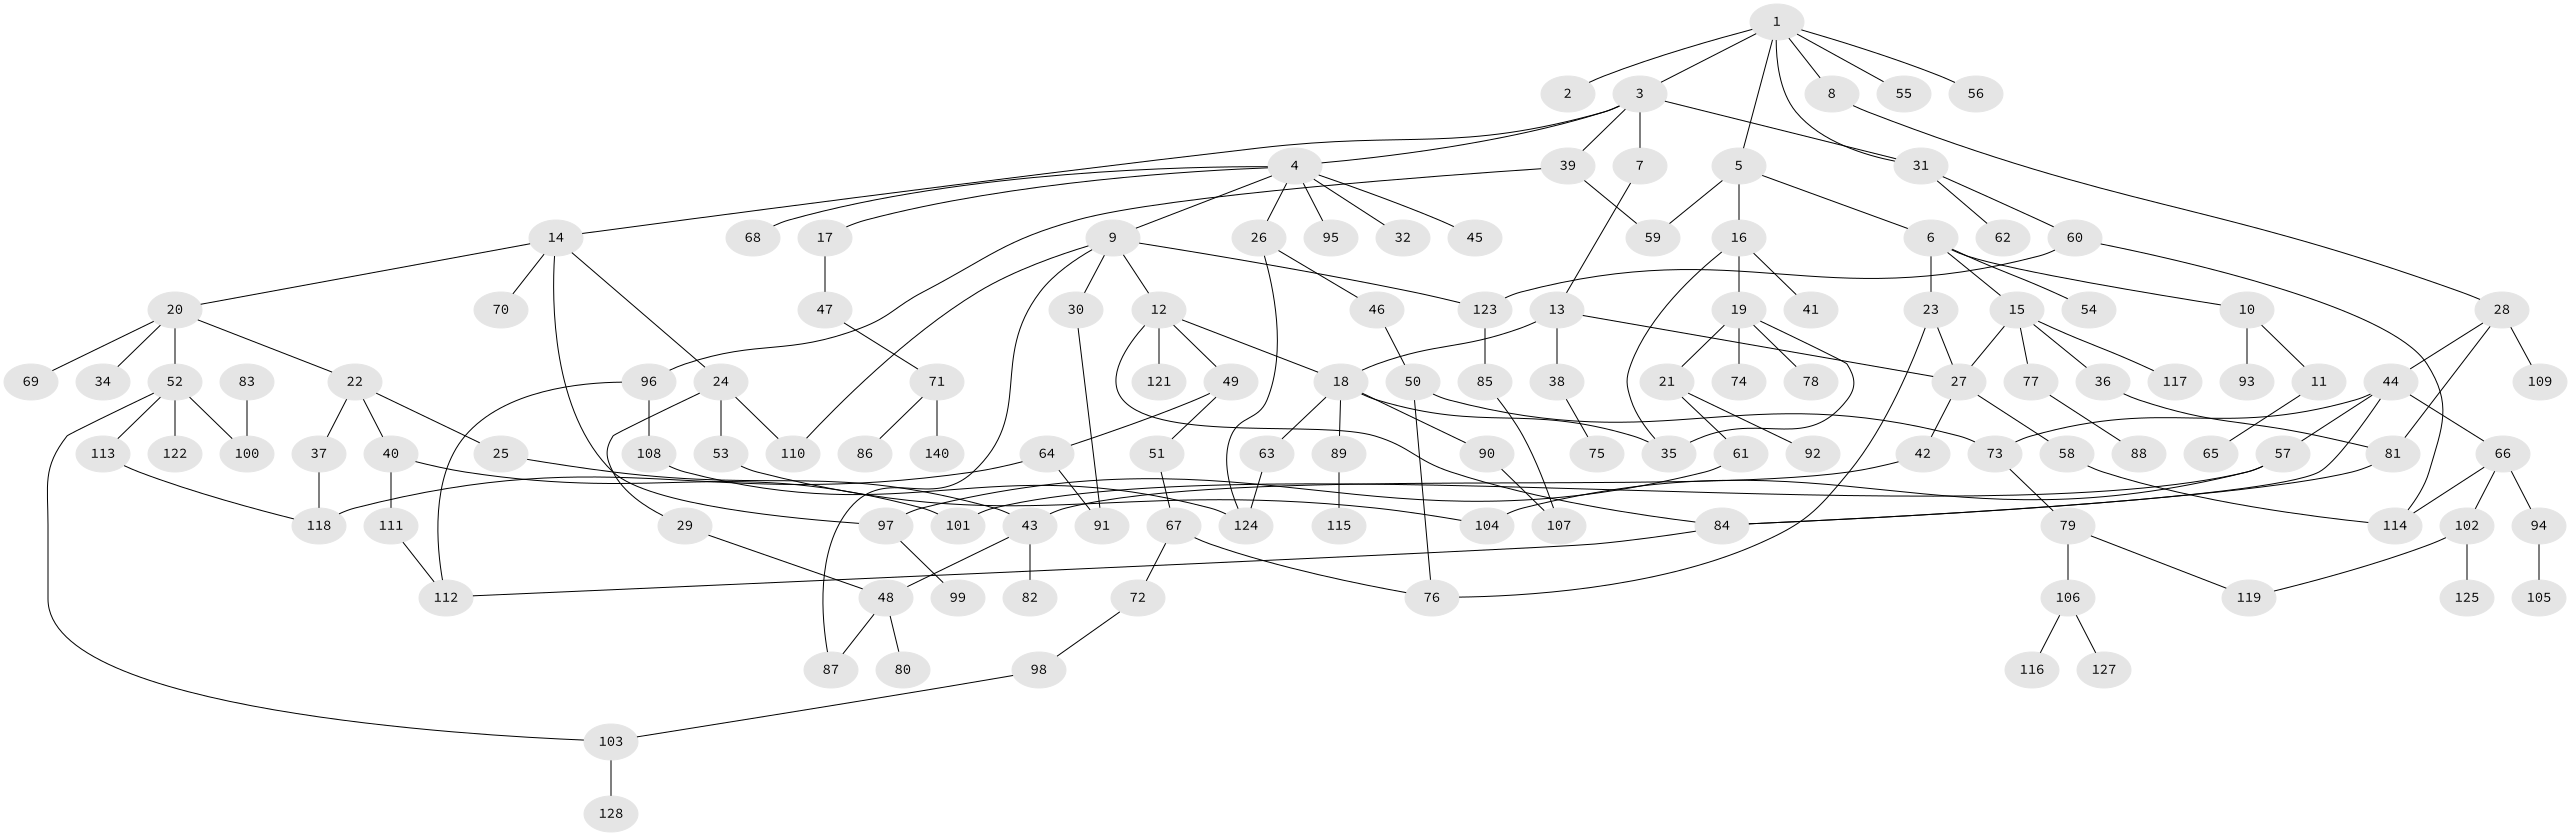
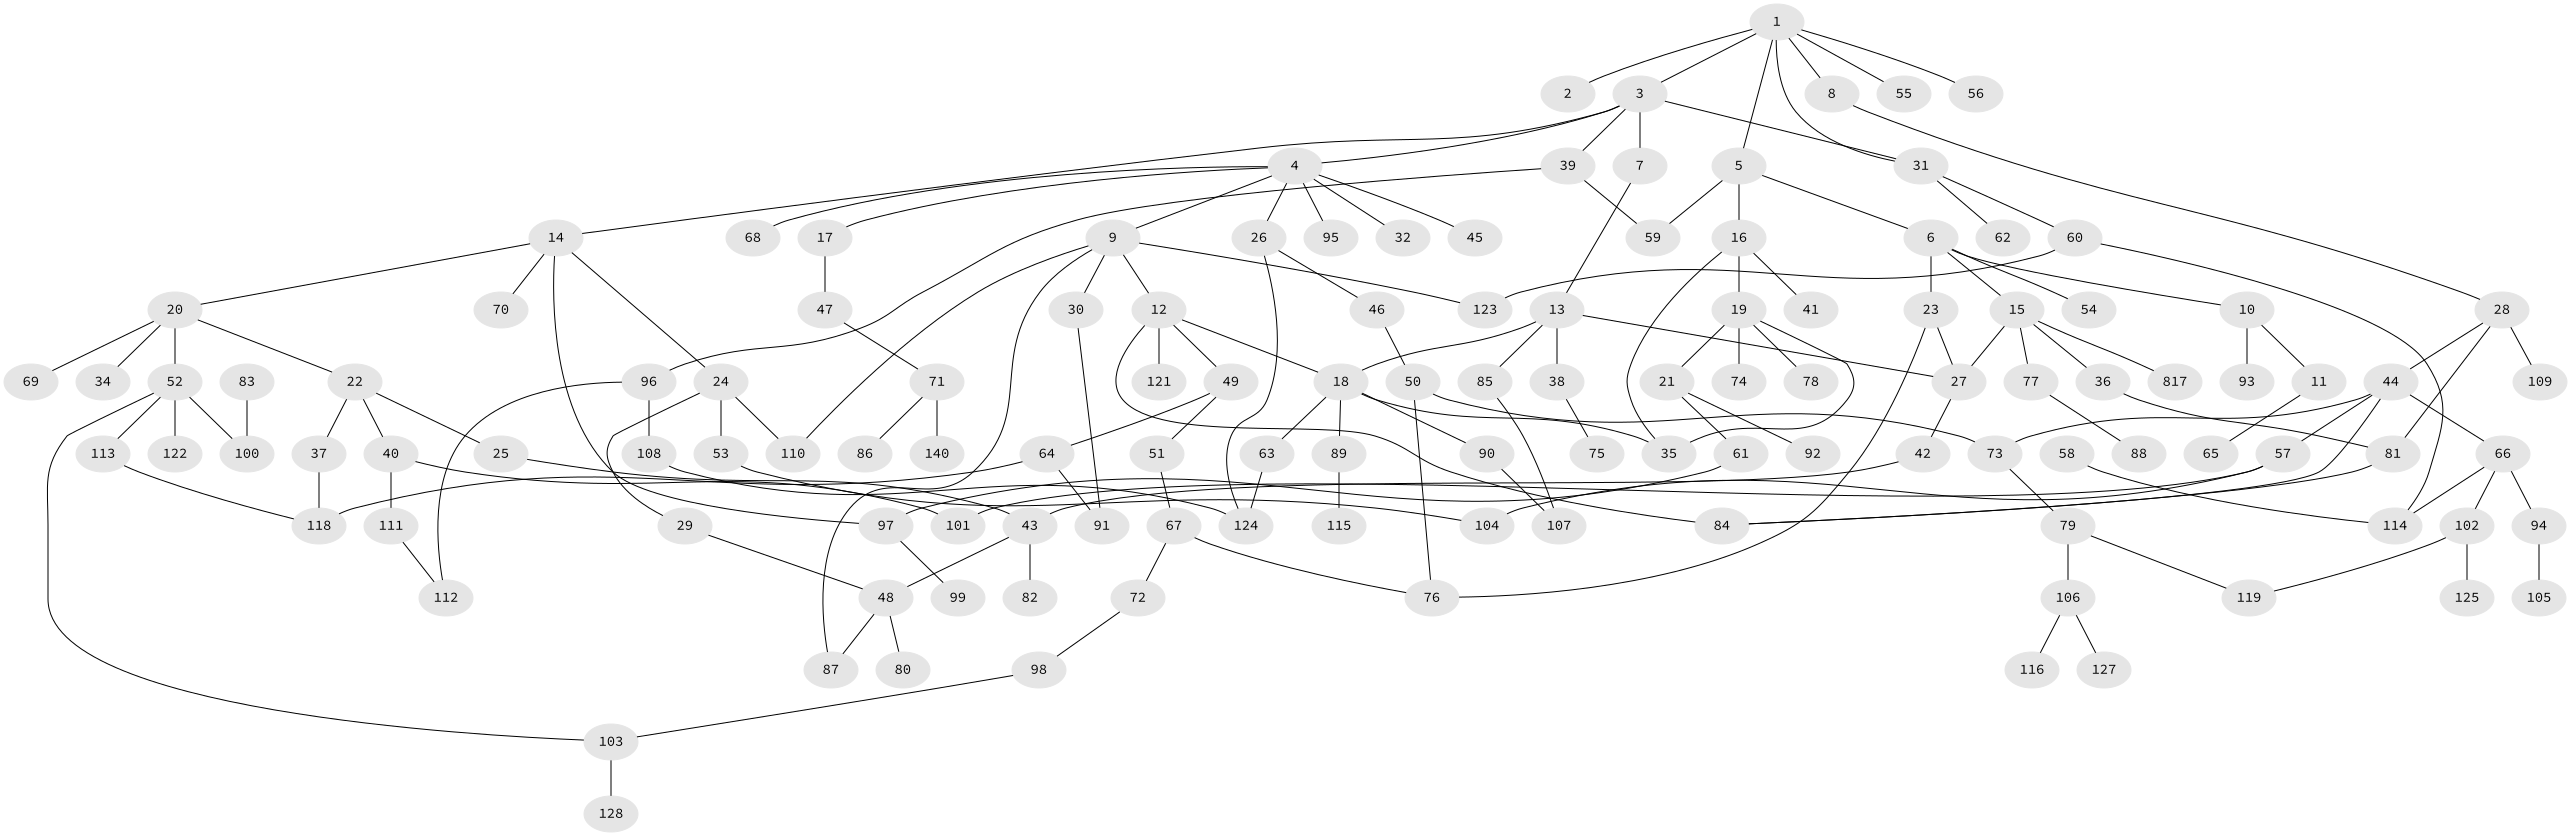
  graph {
    fontname="Source Code Pro"
    node [color=gray90 fontname="Source Code Pro" style=filled]
    edge [fontname="Source Code Pro"]
    1
    2
    3
    5
    8
    31
    55
    56
    4
    7
    14
    39
    6
    16
    59
    28
    60
    62
    9
    17
    26
    32
    45
    68
    95
    13
    20
    24
    70
    97
    96
    12
    30
    87
    110
    123
    47
    46
    124
    10
    15
    23
    54
    19
    35
    41
    11
    93
    27
    36
    77
-   117
+   117 [label=817]
    76
    18
    38
    85
    44
    81
    109
    49
    84
    121
    91
    65
    63
    89
    90
    51
    64
    112
    42
    58
    75
    107
    22
    34
    52
    69
    29
    53
    99
    88
    21
    74
    78
    71
    115
    61
    92
    25
    37
    40
    100
    103
    113
    122
    43
    118
    101
    111
    48
    104
    82
    50
    114
    57
    66
    73
    80
    83
    108
    94
    102
    79
    86
    n116 [label=140]
    67
    72
    128
    105
    119
    125
    98
    106
    116
    127
    1 -- 2
    1 -- 3
    1 -- 5
    1 -- 8
    1 -- 31
    1 -- 55
    1 -- 56
    3 -- 31
    3 -- 4
    3 -- 7
    3 -- 14
    3 -- 39
    5 -- 6
    5 -- 16
    5 -- 59
    8 -- 28
    31 -- 60
    31 -- 62
    4 -- 9
    4 -- 17
    4 -- 26
    4 -- 32
    4 -- 45
    4 -- 68
    4 -- 95
    7 -- 13
    14 -- 20
    14 -- 24
    14 -- 70
    14 -- 97
    39 -- 59
    39 -- 96
    6 -- 10
    6 -- 15
    6 -- 23
    6 -- 54
    16 -- 19
    16 -- 35
    16 -- 41
    28 -- 44
    28 -- 81
    28 -- 109
    60 -- 123
    60 -- 114
    9 -- 12
    9 -- 30
    9 -- 87
    9 -- 110
    9 -- 123
    17 -- 47
    26 -- 46
    26 -- 124
    13 -- 27
    13 -- 18
    13 -- 38
-   123 -- 85
+   13 -- 85
    20 -- 22
    20 -- 34
    20 -- 52
    20 -- 69
    24 -- 110
    24 -- 29
    24 -- 53
    97 -- 99
    96 -- 112
    96 -- 108
    12 -- 18
    12 -- 49
    12 -- 84
    12 -- 121
    30 -- 91
    47 -- 71
    46 -- 50
    10 -- 11
    10 -- 93
    15 -- 27
    15 -- 36
    15 -- 77
    15 -- 117
    23 -- 27
    23 -- 76
    19 -- 35
    19 -- 21
    19 -- 74
    19 -- 78
    11 -- 65
    27 -- 42
-   27 -- 58
    36 -- 81
    77 -- 88
    18 -- 35
    18 -- 63
    18 -- 89
    18 -- 90
    38 -- 75
    85 -- 107
    44 -- 84
    44 -- 57
    44 -- 66
    44 -- 73
    81 -- 84
    49 -- 51
    49 -- 64
-   84 -- 112
    63 -- 124
    89 -- 115
    90 -- 107
    51 -- 67
    64 -- 91
    64 -- 118
    42 -- 43
    58 -- 114
    22 -- 25
    22 -- 37
    22 -- 40
    52 -- 100
    52 -- 103
    52 -- 113
    52 -- 122
    29 -- 48
    53 -- 104
    21 -- 61
    21 -- 92
    71 -- 86
    71 -- n116
    61 -- 97
    25 -- 43
    37 -- 118
    40 -- 101
    40 -- 111
    103 -- 128
    113 -- 118
    43 -- 48
    43 -- 82
    111 -- 112
    48 -- 87
    48 -- 80
    50 -- 76
    50 -- 73
    57 -- 101
    57 -- 104
    66 -- 114
    66 -- 94
    66 -- 102
    73 -- 79
    83 -- 100
    108 -- 124
    94 -- 105
    102 -- 119
    102 -- 125
    79 -- 119
    79 -- 106
    67 -- 76
    67 -- 72
    72 -- 98
    98 -- 103
    106 -- 116
    106 -- 127
  }
